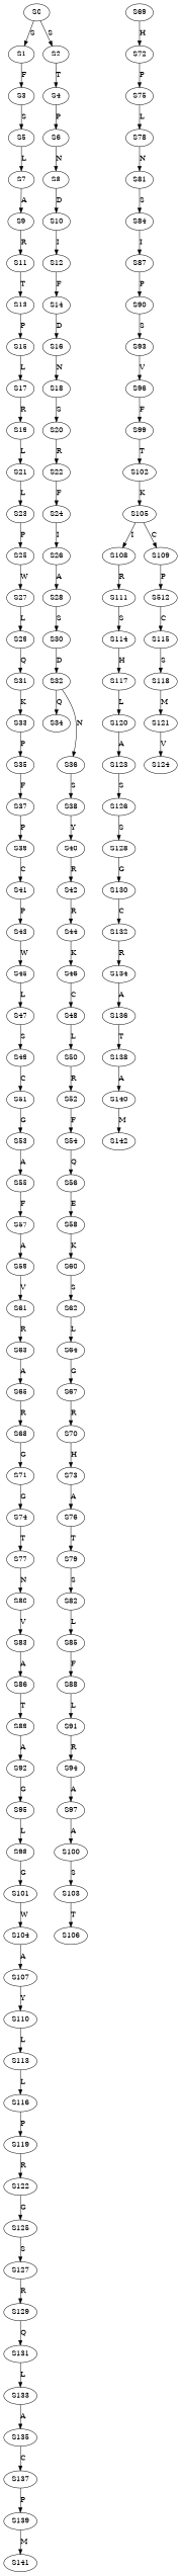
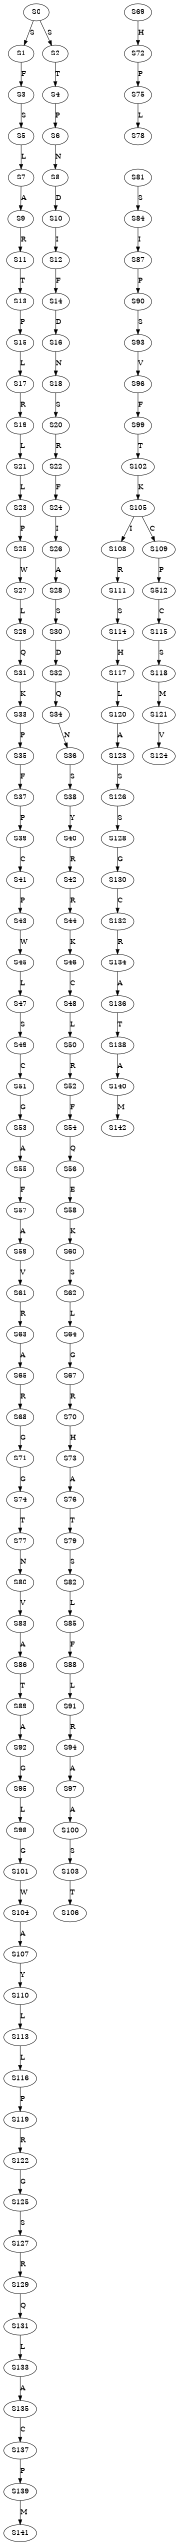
  strict digraph {
    S0
    S1
    S2
    S3
    S4
    S5
    S6
    S7
    S8
    S9
    S10
    S11
    S12
    S13
    S14
    S15
    S16
    S17
    S18
    S19
    S20
    S21
    S22
    S23
    S24
    S25
    S26
    S27
    S28
    S29
    S30
    S31
    S32
    S33
    S34
    S35
    S36
    S37
    S38
    S39
    S40
    S41
    S42
    S43
    S44
    S45
    S46
    S47
    S48
    S49
    S50
    S51
    S52
    S53
    S54
    S55
    S56
    S57
    S58
    S59
    S60
    S61
    S62
    S63
    S64
    S65
    S67
    S68
    S70
    S71
    S69
    S72
    S73
    S74
    S75
    S76
    S77
    S78
    S79
    S80
    S81
    S82
    S83
    S84
    S85
    S86
    S87
    S88
    S89
    S90
    S91
    S92
    S93
    S94
    S95
    S96
    S97
    S98
    S99
    S100
    S101
    S102
    S103
    S104
    S105
    S106
    S107
    S108
    S109
    S110
    S111
    n112 [label=S512]
    S113
    S114
    S115
    S116
    S117
    S118
    S119
    S120
    S121
    S122
    S123
    S124
    S125
    S126
    S127
    S128
    S129
    S130
    S131
    S132
    S133
    S134
    S135
    S136
    S137
    S138
    S139
    S140
    S141
    S142
    S0 -> S1 [label=S]
    S0 -> S2 [label=S]
    S1 -> S3 [label=F]
    S2 -> S4 [label=T]
    S3 -> S5 [label=S]
    S4 -> S6 [label=P]
    S5 -> S7 [label=L]
    S6 -> S8 [label=N]
    S7 -> S9 [label=A]
    S8 -> S10 [label=D]
    S9 -> S11 [label=R]
    S10 -> S12 [label=I]
    S11 -> S13 [label=T]
    S12 -> S14 [label=F]
    S13 -> S15 [label=P]
    S14 -> S16 [label=D]
    S15 -> S17 [label=L]
    S16 -> S18 [label=N]
    S17 -> S19 [label=R]
    S18 -> S20 [label=S]
    S19 -> S21 [label=L]
    S20 -> S22 [label=R]
    S21 -> S23 [label=L]
    S22 -> S24 [label=F]
    S23 -> S25 [label=P]
    S24 -> S26 [label=I]
    S25 -> S27 [label=W]
    S26 -> S28 [label=A]
    S27 -> S29 [label=L]
    S28 -> S30 [label=S]
    S29 -> S31 [label=Q]
    S30 -> S32 [label=D]
    S31 -> S33 [label=K]
    S32 -> S34 [label=Q]
    S33 -> S35 [label=P]
-   S32 -> S36 [label=N]
+   S34 -> S36 [label=N]
    S35 -> S37 [label=F]
    S36 -> S38 [label=S]
    S37 -> S39 [label=P]
    S38 -> S40 [label=Y]
    S39 -> S41 [label=C]
    S40 -> S42 [label=R]
    S41 -> S43 [label=P]
    S42 -> S44 [label=R]
    S43 -> S45 [label=W]
    S44 -> S46 [label=K]
    S45 -> S47 [label=L]
    S46 -> S48 [label=C]
    S47 -> S49 [label=S]
    S48 -> S50 [label=L]
    S49 -> S51 [label=C]
    S50 -> S52 [label=R]
    S51 -> S53 [label=G]
    S52 -> S54 [label=F]
    S53 -> S55 [label=A]
    S54 -> S56 [label=Q]
    S55 -> S57 [label=F]
    S56 -> S58 [label=E]
    S57 -> S59 [label=A]
    S58 -> S60 [label=K]
    S59 -> S61 [label=V]
    S60 -> S62 [label=S]
    S61 -> S63 [label=R]
    S62 -> S64 [label=L]
    S63 -> S65 [label=A]
    S64 -> S67 [label=G]
    S65 -> S68 [label=R]
    S67 -> S70 [label=R]
    S68 -> S71 [label=G]
    S70 -> S73 [label=H]
    S71 -> S74 [label=G]
    S69 -> S72 [label=H]
    S72 -> S75 [label=P]
    S73 -> S76 [label=A]
    S74 -> S77 [label=T]
    S75 -> S78 [label=L]
    S76 -> S79 [label=T]
    S77 -> S80 [label=N]
-   S78 -> S81 [label=N]
    S79 -> S82 [label=S]
    S80 -> S83 [label=V]
    S81 -> S84 [label=S]
    S82 -> S85 [label=L]
    S83 -> S86 [label=A]
    S84 -> S87 [label=I]
    S85 -> S88 [label=F]
    S86 -> S89 [label=T]
    S87 -> S90 [label=P]
    S88 -> S91 [label=L]
    S89 -> S92 [label=A]
    S90 -> S93 [label=S]
    S91 -> S94 [label=R]
    S92 -> S95 [label=G]
    S93 -> S96 [label=V]
    S94 -> S97 [label=A]
    S95 -> S98 [label=L]
    S96 -> S99 [label=F]
    S97 -> S100 [label=A]
    S98 -> S101 [label=G]
    S99 -> S102 [label=T]
    S100 -> S103 [label=S]
    S101 -> S104 [label=W]
    S102 -> S105 [label=K]
    S103 -> S106 [label=T]
    S104 -> S107 [label=A]
    S105 -> S108 [label=I]
    S105 -> S109 [label=C]
    S107 -> S110 [label=Y]
    S108 -> S111 [label=R]
    S109 -> n112 [label=P]
    S110 -> S113 [label=L]
    S111 -> S114 [label=S]
    n112 -> S115 [label=C]
    S113 -> S116 [label=L]
    S114 -> S117 [label=H]
    S115 -> S118 [label=S]
    S116 -> S119 [label=P]
    S117 -> S120 [label=L]
    S118 -> S121 [label=M]
    S119 -> S122 [label=R]
    S120 -> S123 [label=A]
    S121 -> S124 [label=V]
    S122 -> S125 [label=G]
    S123 -> S126 [label=S]
    S125 -> S127 [label=S]
    S126 -> S128 [label=S]
    S127 -> S129 [label=R]
    S128 -> S130 [label=G]
    S129 -> S131 [label=Q]
    S130 -> S132 [label=C]
    S131 -> S133 [label=L]
    S132 -> S134 [label=R]
    S133 -> S135 [label=A]
    S134 -> S136 [label=A]
    S135 -> S137 [label=C]
    S136 -> S138 [label=T]
    S137 -> S139 [label=P]
    S138 -> S140 [label=A]
    S139 -> S141 [label=M]
    S140 -> S142 [label=M]
  }
